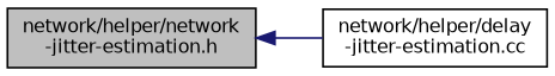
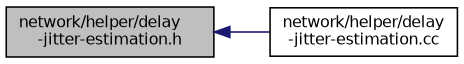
  digraph {
    rankdir=LR
    node [color=black fontname=Helvetica fontsize=10 shape=record style=filled]
-   n1 [fillcolor=grey75 fontcolor=black height=0.2 label="network/helper/network\l-jitter-estimation.h" width=0.4]
+   n1 [fillcolor=grey75 fontcolor=black height=0.2 label="network/helper/delay\l-jitter-estimation.h" width=0.4]
    n2 [fillcolor=white height=0.2 label="network/helper/delay\l-jitter-estimation.cc" width=0.4]
    n1 -> n2 [color=midnightblue dir=back fontname=Helvetica fontsize=10 labelfontname=Helvetica labelfontsize=10 style=solid]
  }
